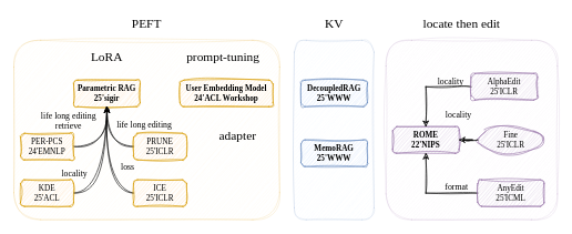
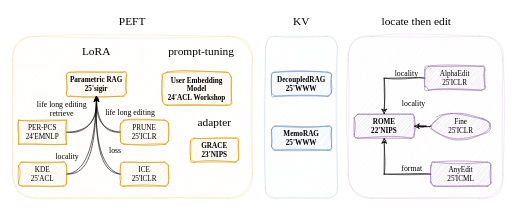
  <mxCell id="0" />
  <mxCell id="1" parent="0" />
  <mxCell id="2" value="" style="rounded=1;whiteSpace=wrap;html=1;fontFamily=Comic Sans MS;fontStyle=1;fillColor=#e1d5e7;strokeColor=#9673a6;sketch=1;curveFitting=1;jiggle=2;opacity=20;" vertex="1" parent="1"><mxGeometry x="580" y="60" width="258" height="270" as="geometry" /></mxCell>
  <mxCell id="3" value="" style="rounded=1;whiteSpace=wrap;html=1;fontFamily=Comic Sans MS;fontStyle=1;fillColor=#dae8fc;strokeColor=#6c8ebf;sketch=1;curveFitting=1;jiggle=2;opacity=20;" vertex="1" parent="1"><mxGeometry x="442" y="60" width="120" height="270" as="geometry" /></mxCell>
  <mxCell id="4" value="" style="rounded=1;whiteSpace=wrap;html=1;fontFamily=Comic Sans MS;fontStyle=0;fillColor=#ffe6cc;strokeColor=#d79b00;sketch=1;curveFitting=1;jiggle=2;opacity=20;" vertex="1" parent="1"><mxGeometry x="20" y="60" width="400" height="270" as="geometry" /></mxCell>
  <mxCell id="5" value="Parametric RAG&lt;div&gt;25'sigir&lt;/div&gt;" style="rounded=1;whiteSpace=wrap;html=1;fontFamily=Comic Sans MS;fontStyle=1;fillColor=#ffe6cc;strokeColor=#d79b00;sketch=1;curveFitting=1;jiggle=2;" vertex="1" parent="1"><mxGeometry x="110" y="120" width="100" height="40" as="geometry" /></mxCell>
  <mxCell id="6" style="edgeStyle=orthogonalEdgeStyle;rounded=0;orthogonalLoop=1;jettySize=auto;html=1;sketch=1;curveFitting=1;jiggle=2;curved=1;exitX=1;exitY=0.5;exitDx=0;exitDy=0;" edge="1" parent="1" source="8" target="5"><mxGeometry relative="1" as="geometry" /></mxCell>
  <mxCell id="7" value="locality" style="edgeLabel;html=1;align=center;verticalAlign=middle;resizable=0;points=[];fontFamily=Comic Sans MS;labelBackgroundColor=none;fontSize=13;" vertex="1" connectable="0" parent="6"><mxGeometry x="0.225" relative="1" as="geometry"><mxPoint x="-50" y="30" as="offset" /></mxGeometry></mxCell>
  <mxCell id="8" value="KDE&lt;div&gt;25'ACL&lt;/div&gt;" style="rounded=1;whiteSpace=wrap;html=1;fontFamily=Comic Sans MS;fontStyle=0;fillColor=#ffe6cc;strokeColor=#d79b00;sketch=1;curveFitting=1;jiggle=2;" vertex="1" parent="1"><mxGeometry x="30" y="270" width="80" height="40" as="geometry" /></mxCell>
  <mxCell id="9" style="edgeStyle=orthogonalEdgeStyle;rounded=0;orthogonalLoop=1;jettySize=auto;html=1;sketch=1;curveFitting=1;jiggle=2;curved=1;" edge="1" parent="1" source="11"><mxGeometry relative="1" as="geometry"><mxPoint x="160" y="160" as="targetPoint" /></mxGeometry></mxCell>
  <mxCell id="10" value="life long editing&lt;div&gt;retrieve&lt;/div&gt;" style="edgeLabel;html=1;align=center;verticalAlign=middle;resizable=0;points=[];labelBackgroundColor=none;fontFamily=Comic Sans MS;fontSize=13;" vertex="1" connectable="0" parent="9"><mxGeometry x="-0.721" y="-1" relative="1" as="geometry"><mxPoint x="-24" y="-41" as="offset" /></mxGeometry></mxCell>
- <mxCell id="11" value="PER-PCS&lt;div&gt;24'EMNLP&lt;/div&gt;" style="rounded=1;whiteSpace=wrap;html=1;fontFamily=Comic Sans MS;fontStyle=0;fillColor=#ffe6cc;strokeColor=#d79b00;sketch=1;curveFitting=1;jiggle=2;" vertex="1" parent="1"><mxGeometry x="30" y="200" width="80" height="40" as="geometry" /></mxCell>
+ <mxCell id="11" value="PER-PCS&lt;div&gt;24'EMNLP&lt;/div&gt;" style="whiteSpace=wrap;html=1;fontFamily=Comic Sans MS;fontStyle=0;fillColor=#ffe6cc;strokeColor=#d79b00;sketch=1;curveFitting=1;jiggle=2;rounded=0;" vertex="1" parent="1"><mxGeometry x="30" y="200" width="80" height="40" as="geometry" /></mxCell>
  <mxCell id="12" style="edgeStyle=orthogonalEdgeStyle;rounded=0;orthogonalLoop=1;jettySize=auto;html=1;sketch=1;curveFitting=1;jiggle=2;curved=1;exitX=0;exitY=0.5;exitDx=0;exitDy=0;" edge="1" parent="1" source="14"><mxGeometry relative="1" as="geometry"><mxPoint x="160" y="160" as="targetPoint" /></mxGeometry></mxCell>
  <mxCell id="13" value="life long editing" style="edgeLabel;html=1;align=center;verticalAlign=middle;resizable=0;points=[];labelBackgroundColor=none;fontFamily=Comic Sans MS;fontSize=13;" vertex="1" connectable="0" parent="12"><mxGeometry x="-0.039" y="3" relative="1" as="geometry"><mxPoint x="58" y="-25" as="offset" /></mxGeometry></mxCell>
  <mxCell id="14" value="PRUNE&lt;div&gt;25'ICLR&lt;/div&gt;" style="rounded=1;whiteSpace=wrap;html=1;fontFamily=Comic Sans MS;fontStyle=0;fillColor=#ffe6cc;strokeColor=#d79b00;sketch=1;curveFitting=1;jiggle=2;" vertex="1" parent="1"><mxGeometry x="200" y="200" width="80" height="40" as="geometry" /></mxCell>
  <mxCell id="15" style="edgeStyle=orthogonalEdgeStyle;rounded=0;orthogonalLoop=1;jettySize=auto;html=1;sketch=1;curveFitting=1;jiggle=2;curved=1;exitX=0;exitY=0.5;exitDx=0;exitDy=0;" edge="1" parent="1" source="17" target="5"><mxGeometry relative="1" as="geometry" /></mxCell>
  <mxCell id="16" value="loss" style="edgeLabel;html=1;align=center;verticalAlign=middle;resizable=0;points=[];labelBackgroundColor=none;fontFamily=Comic Sans MS;fontSize=13;" vertex="1" connectable="0" parent="15"><mxGeometry x="-0.496" y="-1" relative="1" as="geometry"><mxPoint x="29" y="-37" as="offset" /></mxGeometry></mxCell>
  <mxCell id="17" value="ICE&lt;div&gt;25'ICLR&lt;/div&gt;" style="rounded=1;whiteSpace=wrap;html=1;fontFamily=Comic Sans MS;fontStyle=0;fillColor=#ffe6cc;strokeColor=#d79b00;sketch=1;curveFitting=1;jiggle=2;" vertex="1" parent="1"><mxGeometry x="200" y="270" width="80" height="40" as="geometry" /></mxCell>
- <mxCell id="18" value="&lt;div data-docx-has-block-data=&quot;false&quot; data-lark-html-role=&quot;root&quot; data-page-id=&quot;Uk5WdttfZob3iwxAFe7c8gIhnXc&quot;&gt;&lt;div class=&quot;old-record-id-IjckdyiqwopCnuxsjYIcSogonfE&quot;&gt;User Embedding Model&lt;/div&gt;&lt;/div&gt;&lt;span class=&quot;lark-record-clipboard&quot; data-lark-record-format=&quot;docx/text&quot; data-lark-record-data=&quot;{&amp;quot;rootId&amp;quot;:&amp;quot;Uk5WdttfZob3iwxAFe7c8gIhnXc&amp;quot;,&amp;quot;text&amp;quot;:{&amp;quot;initialAttributedTexts&amp;quot;:{&amp;quot;text&amp;quot;:{&amp;quot;0&amp;quot;:&amp;quot;User Embedding Model&amp;quot;},&amp;quot;attribs&amp;quot;:{&amp;quot;0&amp;quot;:&amp;quot;*0+k&amp;quot;}},&amp;quot;apool&amp;quot;:{&amp;quot;numToAttrib&amp;quot;:{&amp;quot;0&amp;quot;:[&amp;quot;author&amp;quot;,&amp;quot;7543449489537794050&amp;quot;]},&amp;quot;nextNum&amp;quot;:1}},&amp;quot;type&amp;quot;:&amp;quot;text&amp;quot;,&amp;quot;referenceRecordMap&amp;quot;:{},&amp;quot;extra&amp;quot;:{&amp;quot;channel&amp;quot;:&amp;quot;saas&amp;quot;,&amp;quot;isEqualBlockSelection&amp;quot;:false,&amp;quot;pasteRandomId&amp;quot;:&amp;quot;1dd85344-e42c-4f9a-acf1-bb07eb799704&amp;quot;,&amp;quot;mention_page_title&amp;quot;:{},&amp;quot;external_mention_url&amp;quot;:{}},&amp;quot;isKeepQuoteContainer&amp;quot;:false,&amp;quot;isFromCode&amp;quot;:false,&amp;quot;selection&amp;quot;:[{&amp;quot;id&amp;quot;:44,&amp;quot;type&amp;quot;:&amp;quot;text&amp;quot;,&amp;quot;selection&amp;quot;:{&amp;quot;start&amp;quot;:20,&amp;quot;end&amp;quot;:40},&amp;quot;recordId&amp;quot;:&amp;quot;IjckdyiqwopCnuxsjYIcSogonfE&amp;quot;}],&amp;quot;payloadMap&amp;quot;:{},&amp;quot;isCut&amp;quot;:false}&quot;&gt;&lt;/span&gt;&lt;div&gt;24'ACL Workshop&lt;/div&gt;" style="rounded=1;whiteSpace=wrap;html=1;fontFamily=Comic Sans MS;fontStyle=1;fillColor=#ffe6cc;strokeColor=#d79b00;sketch=1;curveFitting=1;jiggle=2;" vertex="1" parent="1"><mxGeometry x="270" y="120" width="140" height="40" as="geometry" /></mxCell>
+ <mxCell id="18" value="&lt;div data-docx-has-block-data=&quot;false&quot; data-lark-html-role=&quot;root&quot; data-page-id=&quot;Uk5WdttfZob3iwxAFe7c8gIhnXc&quot;&gt;&lt;div class=&quot;old-record-id-IjckdyiqwopCnuxsjYIcSogonfE&quot;&gt;User Embedding Model&lt;/div&gt;&lt;/div&gt;&lt;span class=&quot;lark-record-clipboard&quot; data-lark-record-format=&quot;docx/text&quot; data-lark-record-data=&quot;{&amp;quot;rootId&amp;quot;:&amp;quot;Uk5WdttfZob3iwxAFe7c8gIhnXc&amp;quot;,&amp;quot;text&amp;quot;:{&amp;quot;initialAttributedTexts&amp;quot;:{&amp;quot;text&amp;quot;:{&amp;quot;0&amp;quot;:&amp;quot;User Embedding Model&amp;quot;},&amp;quot;attribs&amp;quot;:{&amp;quot;0&amp;quot;:&amp;quot;*0+k&amp;quot;}},&amp;quot;apool&amp;quot;:{&amp;quot;numToAttrib&amp;quot;:{&amp;quot;0&amp;quot;:[&amp;quot;author&amp;quot;,&amp;quot;7543449489537794050&amp;quot;]},&amp;quot;nextNum&amp;quot;:1}},&amp;quot;type&amp;quot;:&amp;quot;text&amp;quot;,&amp;quot;referenceRecordMap&amp;quot;:{},&amp;quot;extra&amp;quot;:{&amp;quot;channel&amp;quot;:&amp;quot;saas&amp;quot;,&amp;quot;isEqualBlockSelection&amp;quot;:false,&amp;quot;pasteRandomId&amp;quot;:&amp;quot;1dd85344-e42c-4f9a-acf1-bb07eb799704&amp;quot;,&amp;quot;mention_page_title&amp;quot;:{},&amp;quot;external_mention_url&amp;quot;:{}},&amp;quot;isKeepQuoteContainer&amp;quot;:false,&amp;quot;isFromCode&amp;quot;:false,&amp;quot;selection&amp;quot;:[{&amp;quot;id&amp;quot;:44,&amp;quot;type&amp;quot;:&amp;quot;text&amp;quot;,&amp;quot;selection&amp;quot;:{&amp;quot;start&amp;quot;:20,&amp;quot;end&amp;quot;:40},&amp;quot;recordId&amp;quot;:&amp;quot;IjckdyiqwopCnuxsjYIcSogonfE&amp;quot;}],&amp;quot;payloadMap&amp;quot;:{},&amp;quot;isCut&amp;quot;:false}&quot;&gt;&lt;/span&gt;&lt;div&gt;24'ACL Workshop&lt;/div&gt;" style="rounded=1;whiteSpace=wrap;html=1;fontFamily=Comic Sans MS;fontStyle=1;fillColor=#ffe6cc;strokeColor=#d79b00;sketch=1;curveFitting=1;jiggle=2;" vertex="1" parent="1"><mxGeometry x="270" y="120" width="115" height="55" as="geometry" /></mxCell>
+ <mxCell id="19" value="&lt;div data-docx-has-block-data=&quot;false&quot; data-lark-html-role=&quot;root&quot; data-page-id=&quot;Uk5WdttfZob3iwxAFe7c8gIhnXc&quot;&gt;&lt;div class=&quot;old-record-id-IjckdyiqwopCnuxsjYIcSogonfE&quot;&gt;GRACE&lt;/div&gt;&lt;/div&gt;&lt;span class=&quot;lark-record-clipboard&quot; data-lark-record-format=&quot;docx/text&quot; data-lark-record-data=&quot;{&amp;quot;rootId&amp;quot;:&amp;quot;Uk5WdttfZob3iwxAFe7c8gIhnXc&amp;quot;,&amp;quot;text&amp;quot;:{&amp;quot;initialAttributedTexts&amp;quot;:{&amp;quot;text&amp;quot;:{&amp;quot;0&amp;quot;:&amp;quot;User Embedding Model&amp;quot;},&amp;quot;attribs&amp;quot;:{&amp;quot;0&amp;quot;:&amp;quot;*0+k&amp;quot;}},&amp;quot;apool&amp;quot;:{&amp;quot;numToAttrib&amp;quot;:{&amp;quot;0&amp;quot;:[&amp;quot;author&amp;quot;,&amp;quot;7543449489537794050&amp;quot;]},&amp;quot;nextNum&amp;quot;:1}},&amp;quot;type&amp;quot;:&amp;quot;text&amp;quot;,&amp;quot;referenceRecordMap&amp;quot;:{},&amp;quot;extra&amp;quot;:{&amp;quot;channel&amp;quot;:&amp;quot;saas&amp;quot;,&amp;quot;isEqualBlockSelection&amp;quot;:false,&amp;quot;pasteRandomId&amp;quot;:&amp;quot;1dd85344-e42c-4f9a-acf1-bb07eb799704&amp;quot;,&amp;quot;mention_page_title&amp;quot;:{},&amp;quot;external_mention_url&amp;quot;:{}},&amp;quot;isKeepQuoteContainer&amp;quot;:false,&amp;quot;isFromCode&amp;quot;:false,&amp;quot;selection&amp;quot;:[{&amp;quot;id&amp;quot;:44,&amp;quot;type&amp;quot;:&amp;quot;text&amp;quot;,&amp;quot;selection&amp;quot;:{&amp;quot;start&amp;quot;:20,&amp;quot;end&amp;quot;:40},&amp;quot;recordId&amp;quot;:&amp;quot;IjckdyiqwopCnuxsjYIcSogonfE&amp;quot;}],&amp;quot;payloadMap&amp;quot;:{},&amp;quot;isCut&amp;quot;:false}&quot;&gt;&lt;/span&gt;&lt;div&gt;23'NIPS&lt;/div&gt;" style="rounded=1;whiteSpace=wrap;html=1;fontFamily=Comic Sans MS;fontStyle=1;fillColor=#ffe6cc;strokeColor=#d79b00;sketch=1;curveFitting=1;jiggle=2;" vertex="1" parent="1"><mxGeometry x="317" y="230" width="80" height="40" as="geometry" /></mxCell>
  <mxCell id="20" value="LoRA" style="text;html=1;align=center;verticalAlign=middle;whiteSpace=wrap;rounded=0;fontFamily=Comic Sans MS;fontSize=19;" vertex="1" parent="1"><mxGeometry x="130" y="70" width="60" height="30" as="geometry" /></mxCell>
  <mxCell id="21" value="prompt-tuning" style="text;html=1;align=center;verticalAlign=middle;whiteSpace=wrap;rounded=0;fontFamily=Comic Sans MS;fontSize=19;" vertex="1" parent="1"><mxGeometry x="270" y="70" width="130" height="30" as="geometry" /></mxCell>
  <mxCell id="22" value="adapter" style="text;html=1;align=center;verticalAlign=middle;whiteSpace=wrap;rounded=0;fontFamily=Comic Sans MS;fontSize=19;" vertex="1" parent="1"><mxGeometry x="307" y="190" width="100" height="30" as="geometry" /></mxCell>
  <mxCell id="23" value="DecoupledRAG&lt;br&gt;&lt;div&gt;25'WWW&lt;/div&gt;" style="rounded=1;whiteSpace=wrap;html=1;fontFamily=Comic Sans MS;fontStyle=1;fillColor=#dae8fc;strokeColor=#6c8ebf;sketch=1;curveFitting=1;jiggle=2;" vertex="1" parent="1"><mxGeometry x="452" y="120" width="100" height="40" as="geometry" /></mxCell>
  <mxCell id="24" value="MemoRAG&lt;br&gt;&lt;div&gt;25'WWW&lt;/div&gt;" style="rounded=1;whiteSpace=wrap;html=1;fontFamily=Comic Sans MS;fontStyle=1;fillColor=#dae8fc;strokeColor=#6c8ebf;sketch=1;curveFitting=1;jiggle=2;" vertex="1" parent="1"><mxGeometry x="452" y="210" width="100" height="40" as="geometry" /></mxCell>
  <mxCell id="25" value="PEFT" style="text;html=1;align=center;verticalAlign=middle;whiteSpace=wrap;rounded=0;fontFamily=Comic Sans MS;fontSize=19;" vertex="1" parent="1"><mxGeometry x="190" y="20" width="60" height="30" as="geometry" /></mxCell>
  <mxCell id="26" value="KV" style="text;html=1;align=center;verticalAlign=middle;whiteSpace=wrap;rounded=0;fontFamily=Comic Sans MS;fontSize=19;" vertex="1" parent="1"><mxGeometry x="472" y="20" width="60" height="30" as="geometry" /></mxCell>
  <mxCell id="27" value="ROME&lt;br&gt;&lt;div&gt;22'NIPS&lt;/div&gt;" style="rounded=1;whiteSpace=wrap;html=1;fontFamily=Comic Sans MS;fontStyle=1;fillColor=#e1d5e7;strokeColor=#9673a6;sketch=1;curveFitting=1;jiggle=2;" vertex="1" parent="1"><mxGeometry x="590" y="190" width="100" height="40" as="geometry" /></mxCell>
  <mxCell id="28" style="edgeStyle=orthogonalEdgeStyle;rounded=0;orthogonalLoop=1;jettySize=auto;html=1;sketch=1;curveFitting=1;jiggle=2;" edge="1" parent="1" source="30" target="27"><mxGeometry relative="1" as="geometry" /></mxCell>
  <mxCell id="29" value="locality" style="edgeLabel;html=1;align=center;verticalAlign=middle;resizable=0;points=[];labelBackgroundColor=none;fontFamily=Comic Sans MS;fontSize=13;" vertex="1" connectable="0" parent="28"><mxGeometry x="-0.559" y="2" relative="1" as="geometry"><mxPoint x="-4" y="-12" as="offset" /></mxGeometry></mxCell>
  <mxCell id="30" value="AlphaEdit&lt;br&gt;&lt;div&gt;25'ICLR&lt;/div&gt;" style="rounded=1;whiteSpace=wrap;html=1;fontFamily=Comic Sans MS;fontStyle=0;fillColor=#e1d5e7;strokeColor=#9673a6;sketch=1;curveFitting=1;jiggle=2;" vertex="1" parent="1"><mxGeometry x="708" y="110" width="100" height="40" as="geometry" /></mxCell>
  <mxCell id="31" value="Fine&lt;br&gt;&lt;div&gt;25'ICLR&lt;/div&gt;" style="ellipse;whiteSpace=wrap;html=1;fontFamily=Comic Sans MS;fontStyle=0;fillColor=#e1d5e7;strokeColor=#9673a6;sketch=1;curveFitting=1;jiggle=2;" vertex="1" parent="1"><mxGeometry x="718" y="190" width="100" height="40" as="geometry" /></mxCell>
  <mxCell id="32" style="edgeStyle=orthogonalEdgeStyle;rounded=0;orthogonalLoop=1;jettySize=auto;html=1;entryX=1;entryY=0.5;entryDx=0;entryDy=0;sketch=1;curveFitting=1;jiggle=2;" edge="1" parent="1" source="31" target="27"><mxGeometry relative="1" as="geometry"><mxPoint x="850" y="170" as="sourcePoint" /><mxPoint x="770" y="200" as="targetPoint" /></mxGeometry></mxCell>
  <mxCell id="33" value="locality" style="edgeLabel;html=1;align=center;verticalAlign=middle;resizable=0;points=[];labelBackgroundColor=none;fontFamily=Comic Sans MS;fontSize=13;" vertex="1" connectable="0" parent="32"><mxGeometry x="-0.559" y="2" relative="1" as="geometry"><mxPoint x="-19" y="-42" as="offset" /></mxGeometry></mxCell>
  <mxCell id="34" style="edgeStyle=orthogonalEdgeStyle;rounded=0;orthogonalLoop=1;jettySize=auto;html=1;entryX=0.5;entryY=1;entryDx=0;entryDy=0;sketch=1;curveFitting=1;jiggle=2;" edge="1" parent="1" source="36" target="27"><mxGeometry relative="1" as="geometry" /></mxCell>
  <mxCell id="35" value="format" style="edgeLabel;html=1;align=center;verticalAlign=middle;resizable=0;points=[];labelBackgroundColor=none;fontFamily=Comic Sans MS;fontSize=13;" vertex="1" connectable="0" parent="34"><mxGeometry x="-0.547" y="4" relative="1" as="geometry"><mxPoint x="-2" y="-14" as="offset" /></mxGeometry></mxCell>
  <mxCell id="36" value="AnyEdit&lt;br&gt;&lt;div&gt;25'ICML&lt;/div&gt;" style="rounded=1;whiteSpace=wrap;html=1;fontFamily=Comic Sans MS;fontStyle=0;fillColor=#e1d5e7;strokeColor=#9673a6;sketch=1;curveFitting=1;jiggle=2;" vertex="1" parent="1"><mxGeometry x="718" y="270" width="100" height="40" as="geometry" /></mxCell>
  <mxCell id="37" value="locate then edit" style="text;html=1;align=center;verticalAlign=middle;whiteSpace=wrap;rounded=0;fontFamily=Comic Sans MS;fontSize=19;" vertex="1" parent="1"><mxGeometry x="614" y="20" width="160" height="30" as="geometry" /></mxCell>
